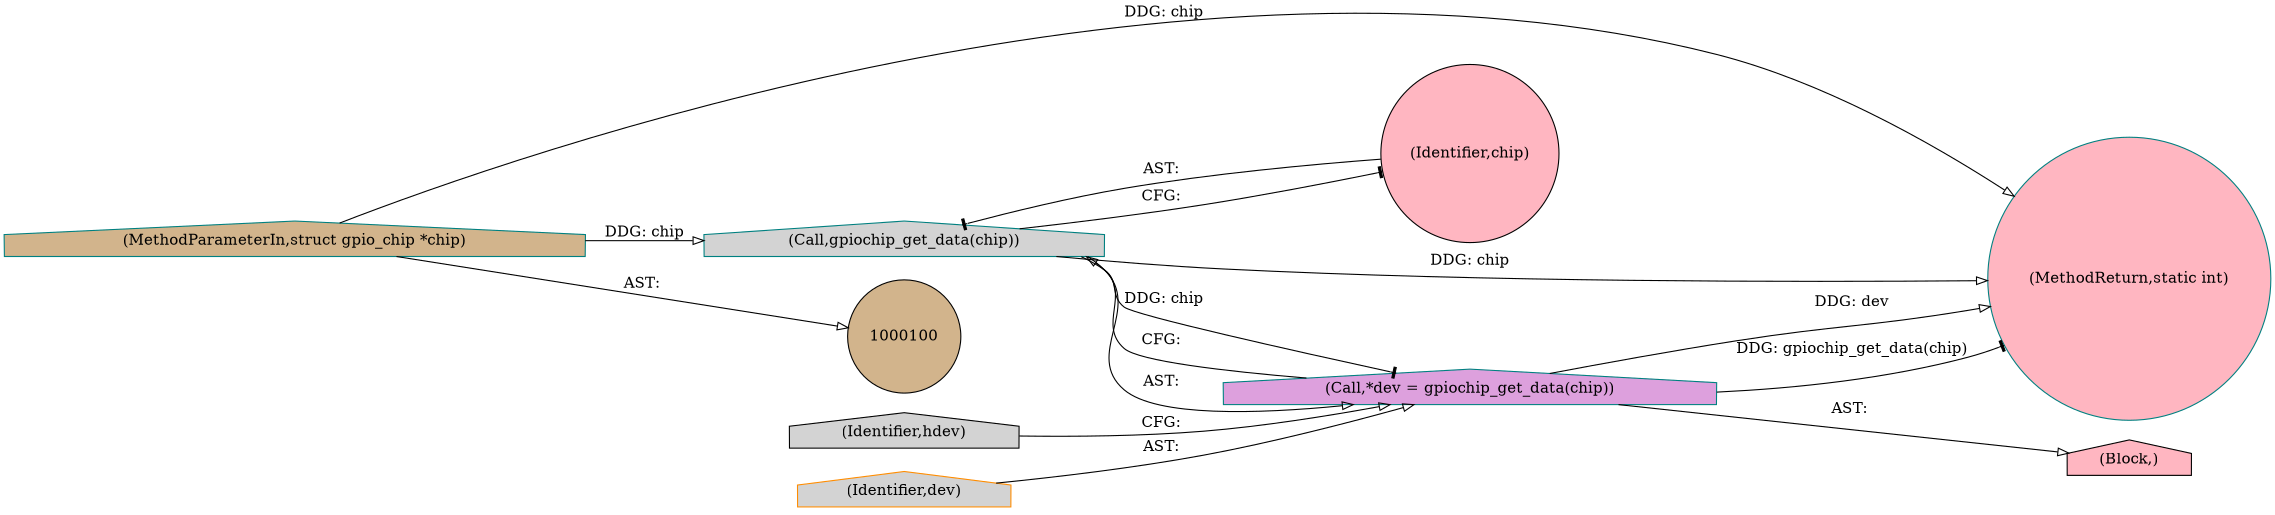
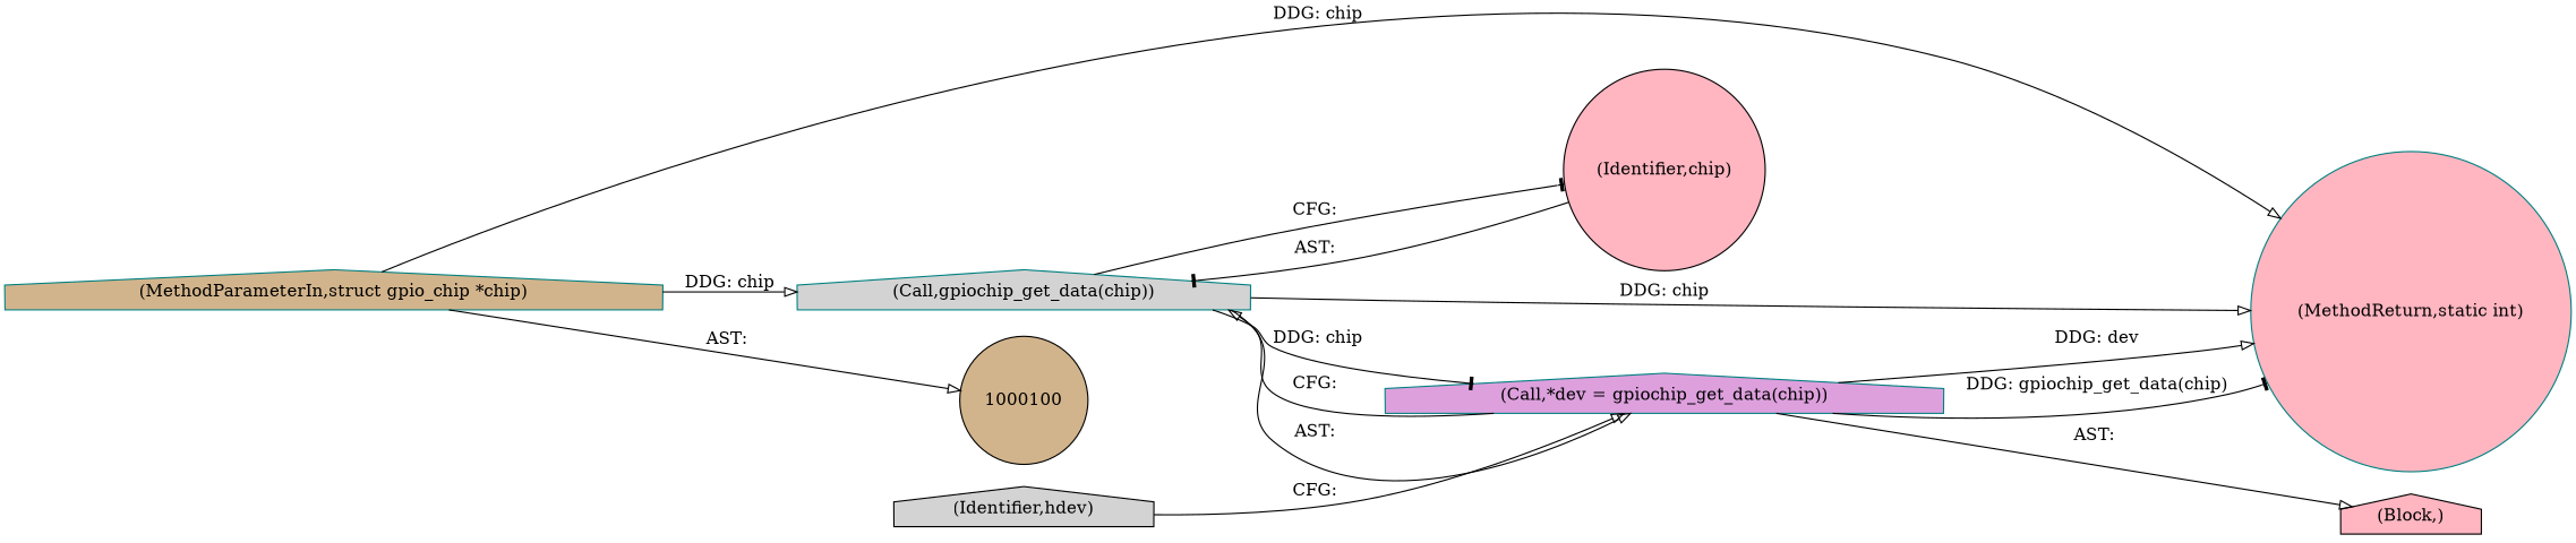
  digraph {
    rankdir=LR
    node [color=teal fillcolor=lightgrey shape=house style=filled]
    edge [arrowhead=onormal]
    n1 [fillcolor=tan label="(MethodParameterIn,struct gpio_chip *chip)"]
    n2 [label="(Call,gpiochip_get_data(chip))"]
    n3 [fillcolor=lightpink label="(MethodReturn,static int)" shape=circle]
    1000100 [color=black fillcolor=tan shape=circle]
    n5 [fillcolor=plum label="(Call,*dev = gpiochip_get_data(chip))"]
    n6 [color=black fillcolor=lightpink label="(Identifier,chip)" shape=circle]
    n7 [color=black fillcolor=lightpink label="(Block,)"]
-   n8 [color=darkorange label="(Identifier,dev)"]
    n9 [color=black label="(Identifier,hdev)"]
    n1 -> n2 [label="DDG: chip"]
    n1 -> n3 [label="DDG: chip"]
    n1 -> 1000100 [label="AST: "]
    n2 -> n3 [label="DDG: chip"]
    n2 -> n5 [label="AST: "]
    n2 -> n5 [arrowhead=tee label="DDG: chip"]
    n2 -> n6 [arrowhead=tee label="CFG: "]
    n5 -> n2 [label="CFG: "]
    n5 -> n3 [arrowhead=tee label="DDG: gpiochip_get_data(chip)"]
    n5 -> n3 [label="DDG: dev"]
    n5 -> n7 [label="AST: "]
    n6 -> n2 [arrowhead=tee label="AST: "]
-   n8 -> n5 [label="AST: "]
    n9 -> n5 [label="CFG: "]
  }
